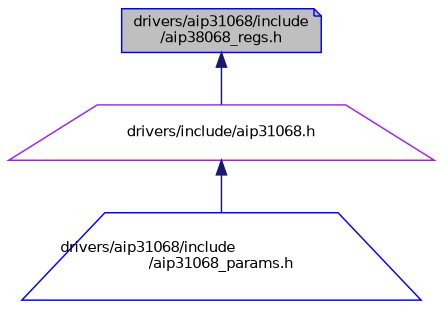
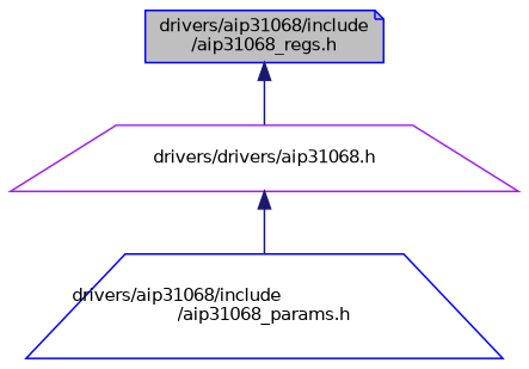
  digraph {
    node [color=blue fillcolor=white fontname=Helvetica fontsize=10 shape=trapezium style=filled]
    edge [color=midnightblue dir=back fontname=Helvetica fontsize=10 labelfontname=Helvetica labelfontsize=10 style=solid]
-   n1 [fillcolor=grey75 fontcolor=black height=0.2 label="drivers/aip31068/include\l/aip38068_regs.h" shape=note width=0.4]
-   n2 [color=purple height=0.2 label="drivers/include/aip31068.h" width=0.4]
+   n1 [fillcolor=grey75 fontcolor=black height=0.2 label="drivers/aip31068/include\l/aip31068_regs.h" shape=note width=0.4]
+   n2 [color=purple height=0.2 label="drivers/drivers/aip31068.h" width=0.4]
    n3 [height=0.2 label="drivers/aip31068/include\l/aip31068_params.h" width=0.4]
    n1 -> n2
    n2 -> n3
  }
